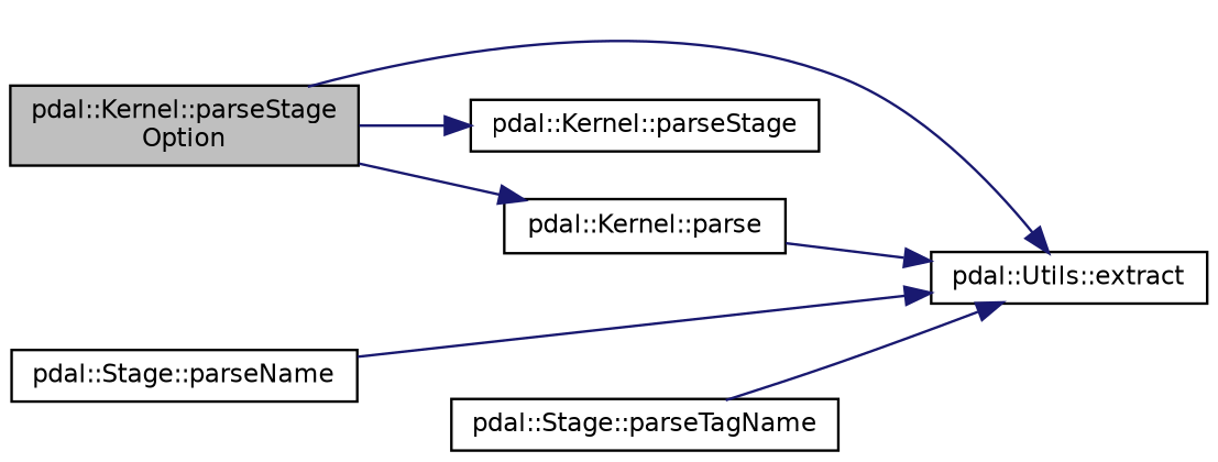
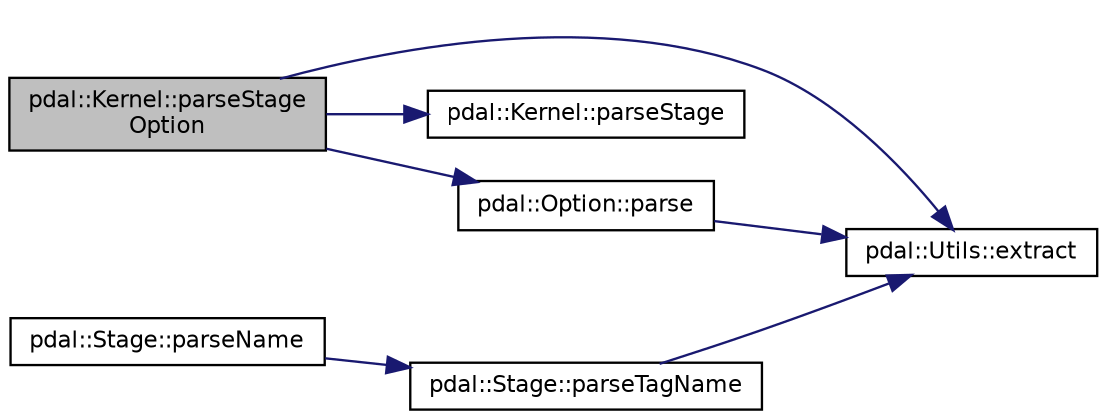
  digraph {
    rankdir=LR
    node [color=black fillcolor=white fontname=Helvetica fontsize=10 shape=record style=filled]
    edge [color=midnightblue fontname=Helvetica fontsize=10 labelfontname=Helvetica labelfontsize=10 style=solid]
    n1 [fillcolor=grey75 fontcolor=black height=0.2 label="pdal::Kernel::parseStage\lOption" width=0.4]
    n2 [height=0.2 label="pdal::Utils::extract" width=0.4]
    n3 [height=0.2 label="pdal::Kernel::parseStage" width=0.4]
-   n4 [height=0.2 label="pdal::Kernel::parse" width=0.4]
+   n4 [height=0.2 label="pdal::Option::parse" width=0.4]
    n5 [height=0.2 label="pdal::Stage::parseName" width=0.4]
    n6 [height=0.2 label="pdal::Stage::parseTagName" width=0.4]
    n1 -> n2
    n1 -> n3
    n1 -> n4
    n4 -> n2
-   n5 -> n2
+   n5 -> n6
    n6 -> n2
  }
